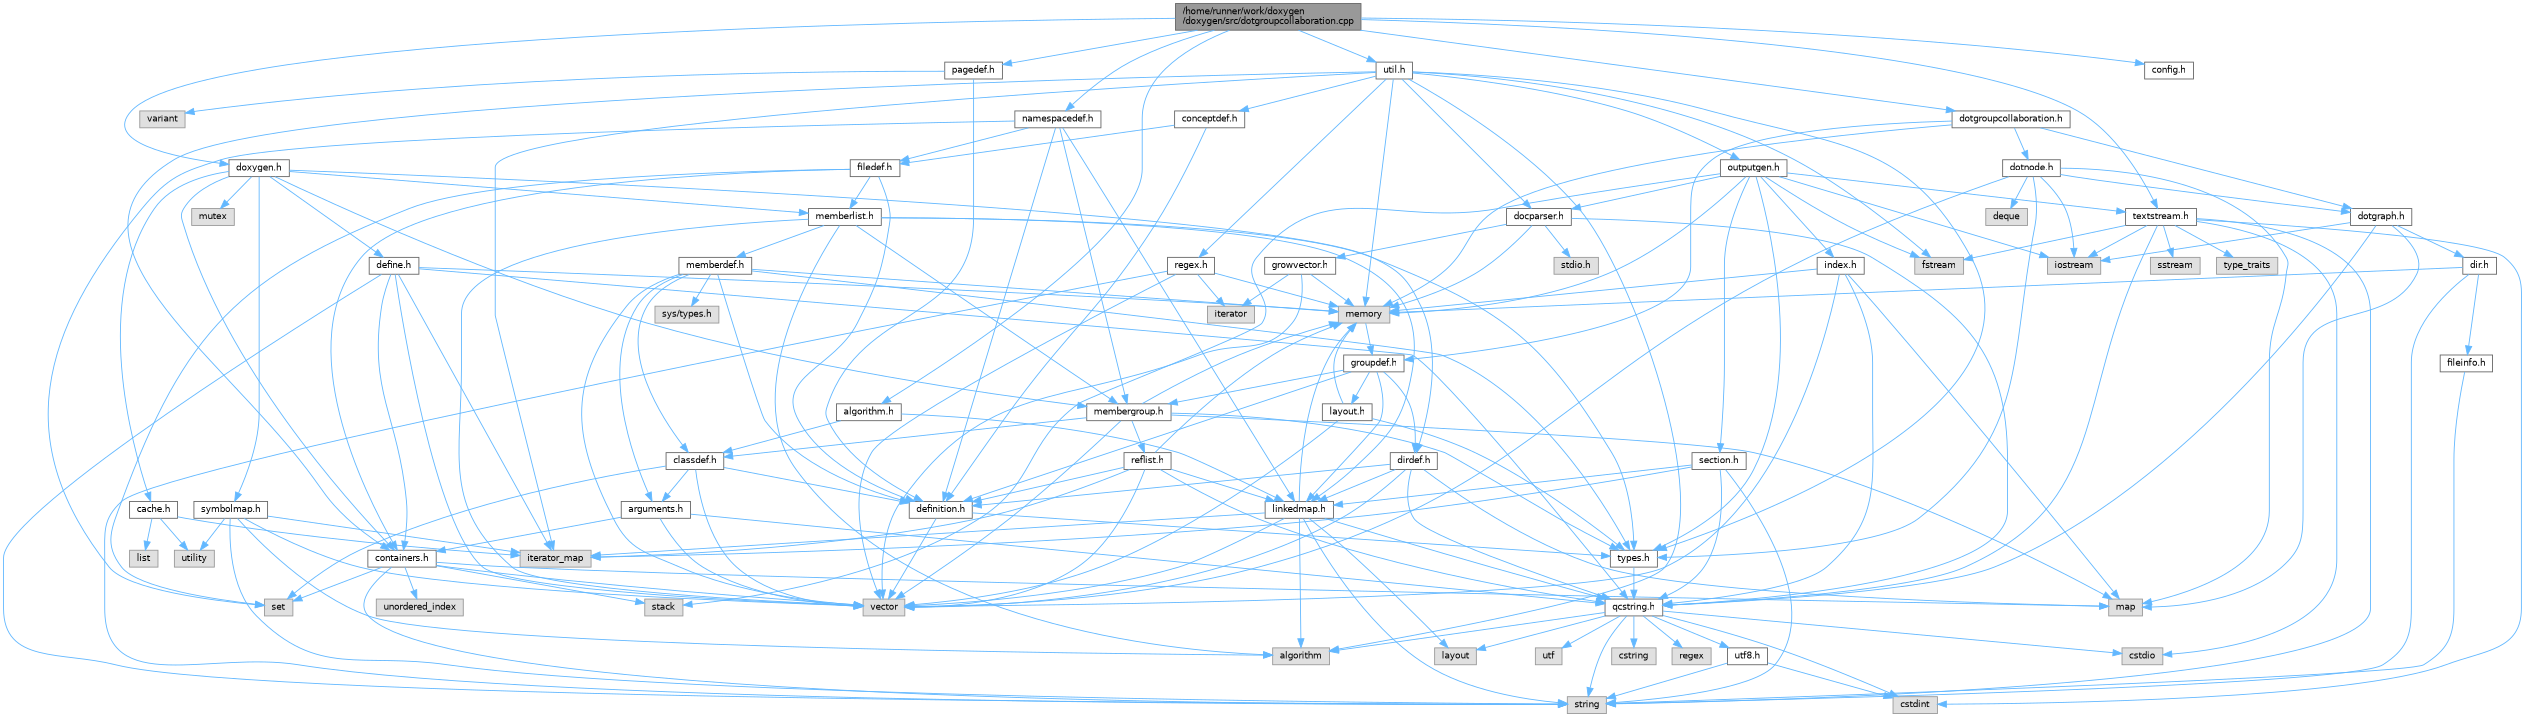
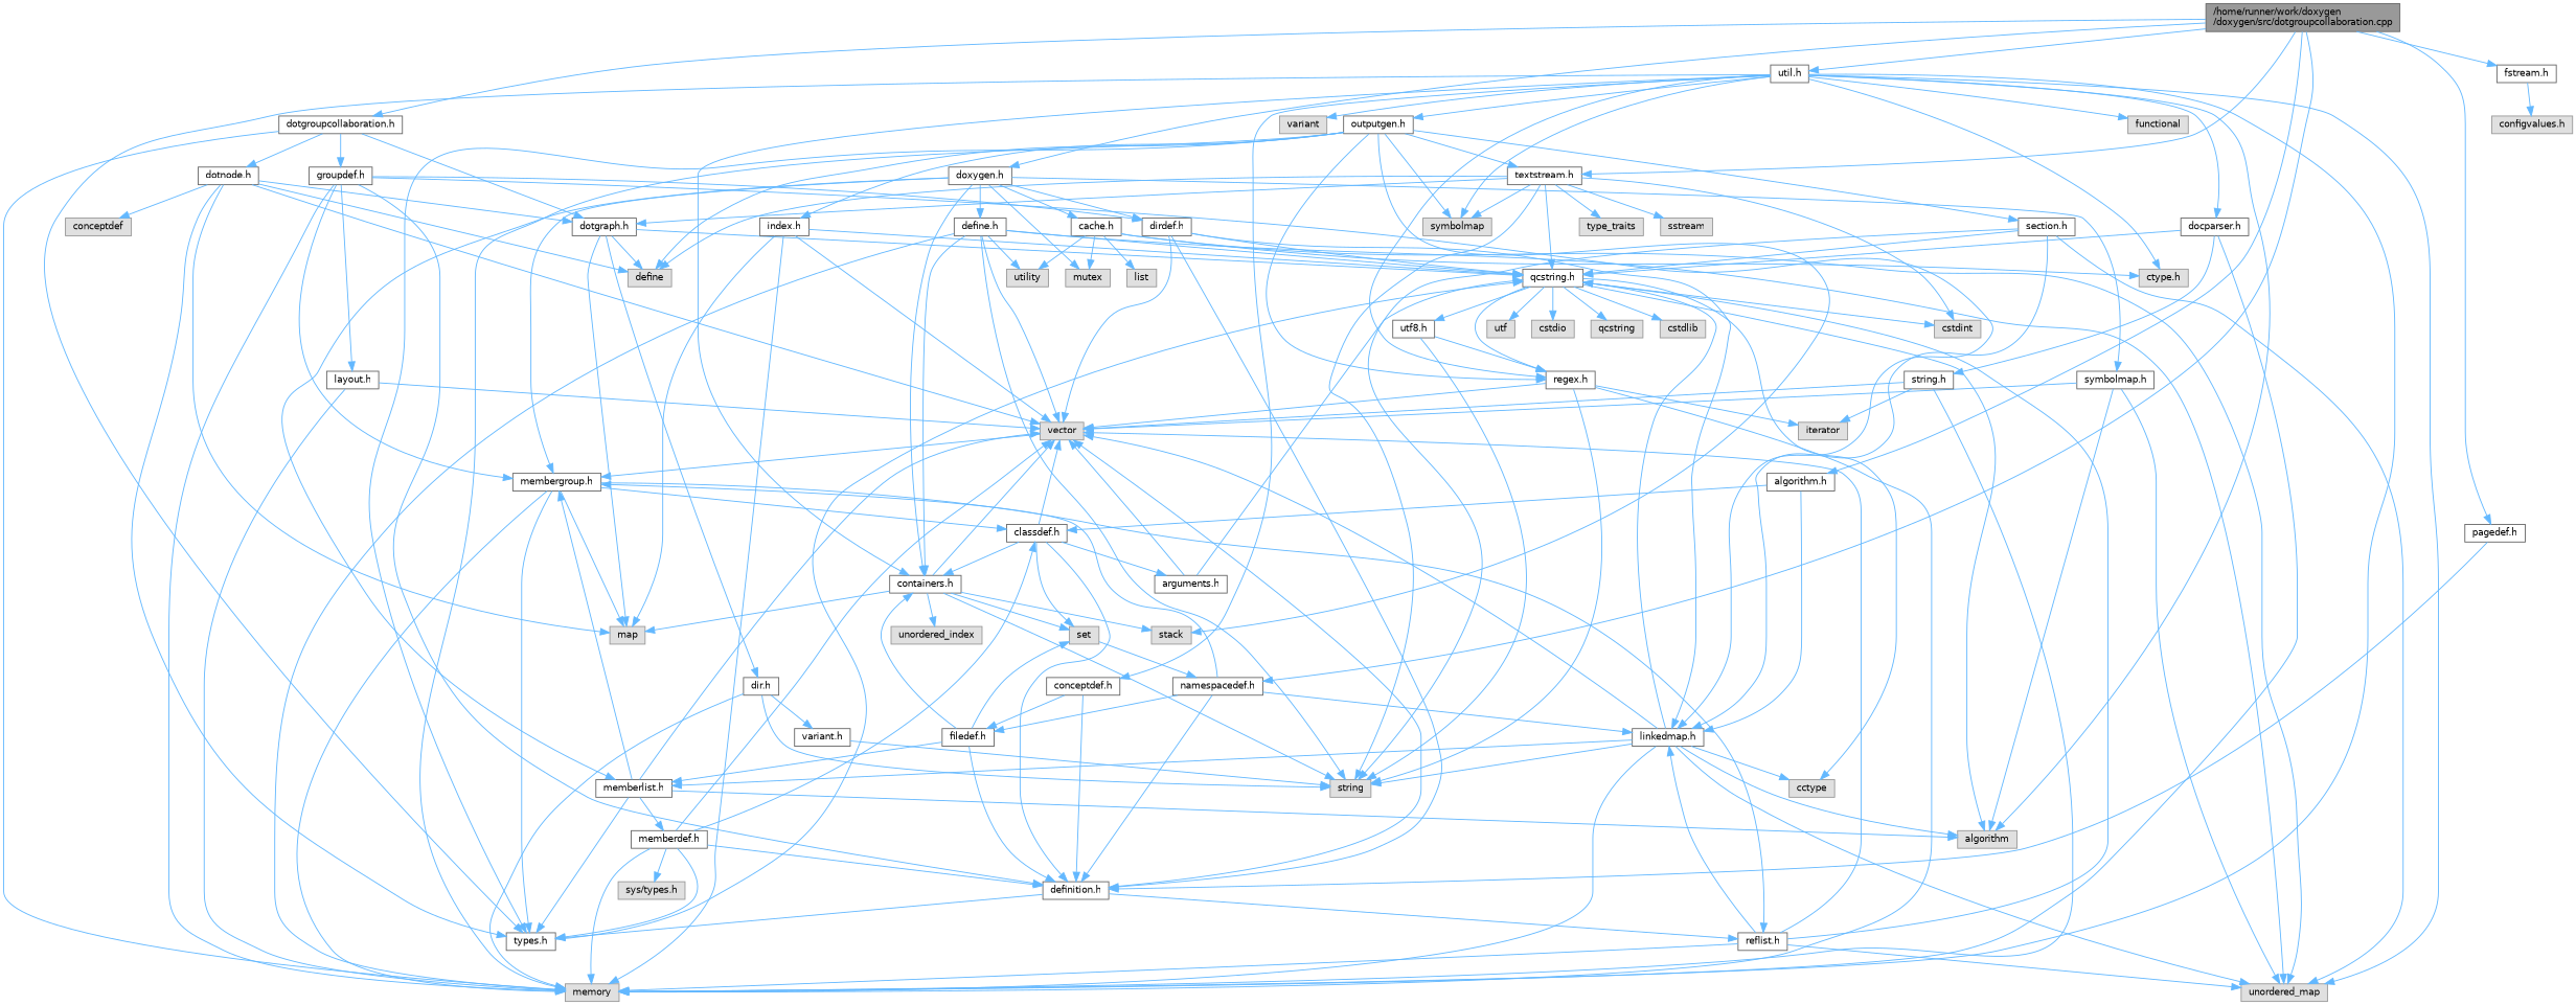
  digraph {
    node [color=grey40 fillcolor=white fontname=Helvetica fontsize=10 shape=box style=filled]
    edge [color=steelblue1 fontname=Helvetica fontsize=10 labelfontname=Helvetica labelfontsize=10 style=solid]
    n1 [color=gray40 fillcolor=grey60 fontcolor=black height=0.2 label="/home/runner/work/doxygen\l/doxygen/src/dotgroupcollaboration.cpp" width=0.4]
    n2 [height=0.2 label="dotgroupcollaboration.h" width=0.4]
    n3 [height=0.2 label="algorithm.h" width=0.4]
    n4 [height=0.2 label="doxygen.h" width=0.4]
    n5 [height=0.2 label="namespacedef.h" width=0.4]
    n6 [height=0.2 label="pagedef.h" width=0.4]
    n7 [height=0.2 label="util.h" width=0.4]
    n8 [height=0.2 label="textstream.h" width=0.4]
-   n9 [height=0.2 label="config.h" width=0.4]
+   n9 [height=0.2 label="fstream.h" width=0.4]
    n10 [color=grey60 fillcolor="#E0E0E0" height=0.2 label=memory width=0.4]
    n11 [height=0.2 label="dotnode.h" width=0.4]
    n12 [height=0.2 label="dotgraph.h" width=0.4]
    n13 [height=0.2 label="groupdef.h" width=0.4]
    n14 [height=0.2 label="linkedmap.h" width=0.4]
    n15 [height=0.2 label="classdef.h" width=0.4]
    n16 [height=0.2 label="dirdef.h" width=0.4]
    n17 [height=0.2 label="membergroup.h" width=0.4]
    n18 [height=0.2 label="containers.h" width=0.4]
    n19 [color=grey60 fillcolor="#E0E0E0" height=0.2 label=mutex width=0.4]
    n20 [height=0.2 label="memberlist.h" width=0.4]
    n21 [height=0.2 label="define.h" width=0.4]
    n22 [height=0.2 label="cache.h" width=0.4]
    n23 [height=0.2 label="symbolmap.h" width=0.4]
    n24 [height=0.2 label="definition.h" width=0.4]
    n25 [color=grey60 fillcolor="#E0E0E0" height=0.2 label=set width=0.4]
    n26 [height=0.2 label="filedef.h" width=0.4]
    n27 [height=0.2 label="types.h" width=0.4]
    n28 [color=grey60 fillcolor="#E0E0E0" height=0.2 label=algorithm width=0.4]
-   n29 [color=grey60 fillcolor="#E0E0E0" height=0.2 label=iterator_map width=0.4]
-   n32 [color=grey60 fillcolor="#E0E0E0" height=0.2 label=fstream width=0.4]
+   n29 [color=grey60 fillcolor="#E0E0E0" height=0.2 label=unordered_map width=0.4]
+   n30 [color=grey60 fillcolor="#E0E0E0" height=0.2 label="ctype.h" width=0.4]
+   n31 [color=grey60 fillcolor="#E0E0E0" height=0.2 label=functional width=0.4]
+   n32 [color=grey60 fillcolor="#E0E0E0" height=0.2 label=symbolmap width=0.4]
    n33 [color=grey60 fillcolor="#E0E0E0" height=0.2 label=variant width=0.4]
    n34 [height=0.2 label="docparser.h" width=0.4]
    n35 [height=0.2 label="outputgen.h" width=0.4]
    n36 [height=0.2 label="regex.h" width=0.4]
    n37 [height=0.2 label="conceptdef.h" width=0.4]
-   n38 [color=grey60 fillcolor="#E0E0E0" height=0.2 label=iostream width=0.4]
+   n38 [color=grey60 fillcolor="#E0E0E0" height=0.2 label=define width=0.4]
    n39 [height=0.2 label="qcstring.h" width=0.4]
    n40 [color=grey60 fillcolor="#E0E0E0" height=0.2 label=string width=0.4]
    n41 [color=grey60 fillcolor="#E0E0E0" height=0.2 label=cstdio width=0.4]
    n42 [color=grey60 fillcolor="#E0E0E0" height=0.2 label=cstdint width=0.4]
    n43 [color=grey60 fillcolor="#E0E0E0" height=0.2 label=sstream width=0.4]
    n44 [color=grey60 fillcolor="#E0E0E0" height=0.2 label=type_traits width=0.4]
+   n45 [color=grey60 fillcolor="#E0E0E0" height=0.2 label="configvalues.h" width=0.4]
    n46 [color=grey60 fillcolor="#E0E0E0" height=0.2 label=vector width=0.4]
    n47 [color=grey60 fillcolor="#E0E0E0" height=0.2 label=map width=0.4]
-   n48 [color=grey60 fillcolor="#E0E0E0" height=0.2 label=deque width=0.4]
+   n48 [color=grey60 fillcolor="#E0E0E0" height=0.2 label=conceptdef width=0.4]
    n49 [height=0.2 label="dir.h" width=0.4]
    n50 [height=0.2 label="layout.h" width=0.4]
-   n51 [color=grey60 fillcolor="#E0E0E0" height=0.2 label=layout width=0.4]
-   n52 [color=grey60 fillcolor="#E0E0E0" height=0.2 label=cstring width=0.4]
-   n53 [color=grey60 fillcolor="#E0E0E0" height=0.2 label=regex width=0.4]
+   n51 [color=grey60 fillcolor="#E0E0E0" height=0.2 label=cctype width=0.4]
+   n52 [color=grey60 fillcolor="#E0E0E0" height=0.2 label=qcstring width=0.4]
+   n53 [color=grey60 fillcolor="#E0E0E0" height=0.2 label=cstdlib width=0.4]
    n54 [color=grey60 fillcolor="#E0E0E0" height=0.2 label=utf width=0.4]
    n55 [height=0.2 label="utf8.h" width=0.4]
-   n56 [height=0.2 label="fileinfo.h" width=0.4]
+   n56 [height=0.2 label="variant.h" width=0.4]
    n57 [height=0.2 label="reflist.h" width=0.4]
    n58 [height=0.2 label="arguments.h" width=0.4]
    n59 [color=grey60 fillcolor="#E0E0E0" height=0.2 label=unordered_index width=0.4]
    n60 [color=grey60 fillcolor="#E0E0E0" height=0.2 label=stack width=0.4]
    n61 [height=0.2 label="memberdef.h" width=0.4]
    n62 [color=grey60 fillcolor="#E0E0E0" height=0.2 label=list width=0.4]
    n63 [color=grey60 fillcolor="#E0E0E0" height=0.2 label=utility width=0.4]
    n64 [color=grey60 fillcolor="#E0E0E0" height=0.2 label="sys/types.h" width=0.4]
-   n65 [color=grey60 fillcolor="#E0E0E0" height=0.2 label="stdio.h" width=0.4]
-   n66 [height=0.2 label="growvector.h" width=0.4]
+   n66 [height=0.2 label="string.h" width=0.4]
    n67 [height=0.2 label="index.h" width=0.4]
    n68 [height=0.2 label="section.h" width=0.4]
    n69 [color=grey60 fillcolor="#E0E0E0" height=0.2 label=iterator width=0.4]
    n1 -> n2
    n1 -> n3
    n1 -> n4
    n1 -> n5
    n1 -> n6
    n1 -> n7
    n1 -> n8
    n1 -> n9
    n2 -> n10
    n2 -> n11
    n2 -> n12
    n2 -> n13
    n3 -> n14
    n3 -> n15
    n4 -> n16
    n4 -> n17
    n4 -> n18
    n4 -> n19
    n4 -> n20
    n4 -> n21
    n4 -> n22
    n4 -> n23
    n5 -> n14
    n5 -> n17
    n5 -> n24
-   n5 -> n25
+   n25 -> n5
    n5 -> n26
    n6 -> n24
    n7 -> n10
    n7 -> n18
    n7 -> n27
    n7 -> n28
    n7 -> n29
+   n7 -> n30
+   n7 -> n31
    n7 -> n32
-   n6 -> n33
+   n7 -> n33
    n7 -> n34
    n7 -> n35
    n7 -> n36
    n7 -> n37
    n8 -> n32
    n8 -> n38
    n8 -> n39
    n8 -> n40
-   n8 -> n41
+   n8 -> n12
    n8 -> n42
    n8 -> n43
    n8 -> n44
+   n9 -> n45
    n11 -> n12
    n11 -> n27
    n11 -> n38
    n11 -> n46
    n11 -> n47
    n11 -> n48
    n12 -> n38
    n12 -> n39
    n12 -> n47
    n12 -> n49
-   n10 -> n13
+   n13 -> n10
    n13 -> n14
    n13 -> n16
    n13 -> n17
    n13 -> n24
    n13 -> n50
    n14 -> n10
    n14 -> n28
    n14 -> n29
    n14 -> n39
    n14 -> n40
    n14 -> n46
    n14 -> n51
-   n58 -> n18
+   n15 -> n18
    n15 -> n24
    n15 -> n25
    n15 -> n46
    n15 -> n58
    n16 -> n14
    n16 -> n24
    n16 -> n39
    n16 -> n46
-   n16 -> n47
    n17 -> n10
    n17 -> n15
    n17 -> n27
-   n17 -> n46
+   n46 -> n17
    n17 -> n47
    n17 -> n57
    n18 -> n25
    n18 -> n40
    n18 -> n46
    n18 -> n47
    n18 -> n59
    n18 -> n60
-   n20 -> n14
+   n14 -> n20
    n20 -> n17
    n20 -> n27
    n20 -> n28
    n20 -> n46
    n20 -> n61
    n21 -> n10
    n21 -> n18
    n21 -> n29
    n21 -> n39
    n21 -> n40
    n21 -> n46
+   n22 -> n19
    n22 -> n29
+   n22 -> n30
    n22 -> n62
    n22 -> n63
    n23 -> n28
    n23 -> n29
-   n23 -> n40
    n23 -> n46
-   n23 -> n63
+   n21 -> n63
    n24 -> n27
    n24 -> n46
-   n57 -> n24
+   n24 -> n57
    n26 -> n18
    n26 -> n20
    n26 -> n24
    n26 -> n25
    n27 -> n39
    n34 -> n10
    n34 -> n39
-   n34 -> n65
    n34 -> n66
    n35 -> n8
    n35 -> n10
    n35 -> n27
    n35 -> n32
-   n35 -> n34
+   n35 -> n36
    n35 -> n38
    n35 -> n60
    n35 -> n67
    n35 -> n68
    n36 -> n10
    n36 -> n40
    n36 -> n46
    n36 -> n69
    n37 -> n24
    n37 -> n26
    n39 -> n28
-   n39 -> n40
+   n39 -> n36
    n39 -> n41
    n39 -> n42
    n39 -> n51
    n39 -> n52
    n39 -> n53
    n39 -> n54
    n39 -> n55
    n49 -> n10
    n49 -> n40
    n49 -> n56
    n50 -> n10
-   n50 -> n27
    n50 -> n46
    n55 -> n40
-   n55 -> n42
+   n55 -> n36
    n56 -> n40
    n57 -> n10
    n57 -> n14
    n57 -> n29
    n57 -> n39
    n57 -> n46
    n58 -> n39
    n58 -> n46
    n61 -> n10
    n61 -> n15
    n61 -> n24
    n61 -> n27
    n61 -> n46
-   n61 -> n58
    n61 -> n64
    n66 -> n10
    n66 -> n46
    n66 -> n69
    n67 -> n10
    n67 -> n39
    n67 -> n46
    n67 -> n47
    n68 -> n14
    n68 -> n29
    n68 -> n39
    n68 -> n40
  }
